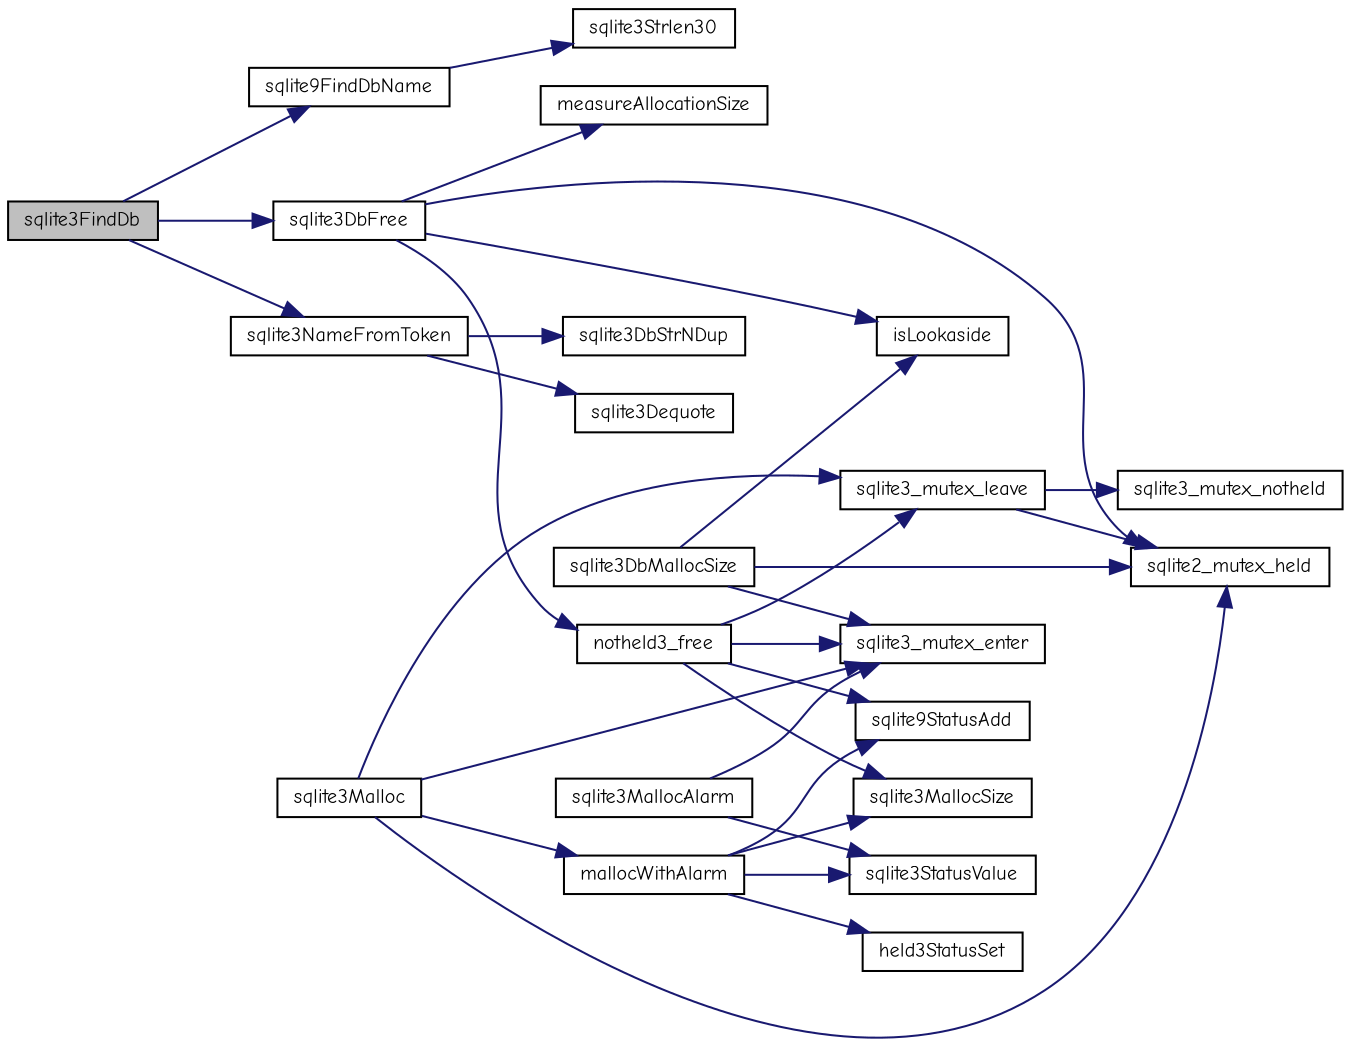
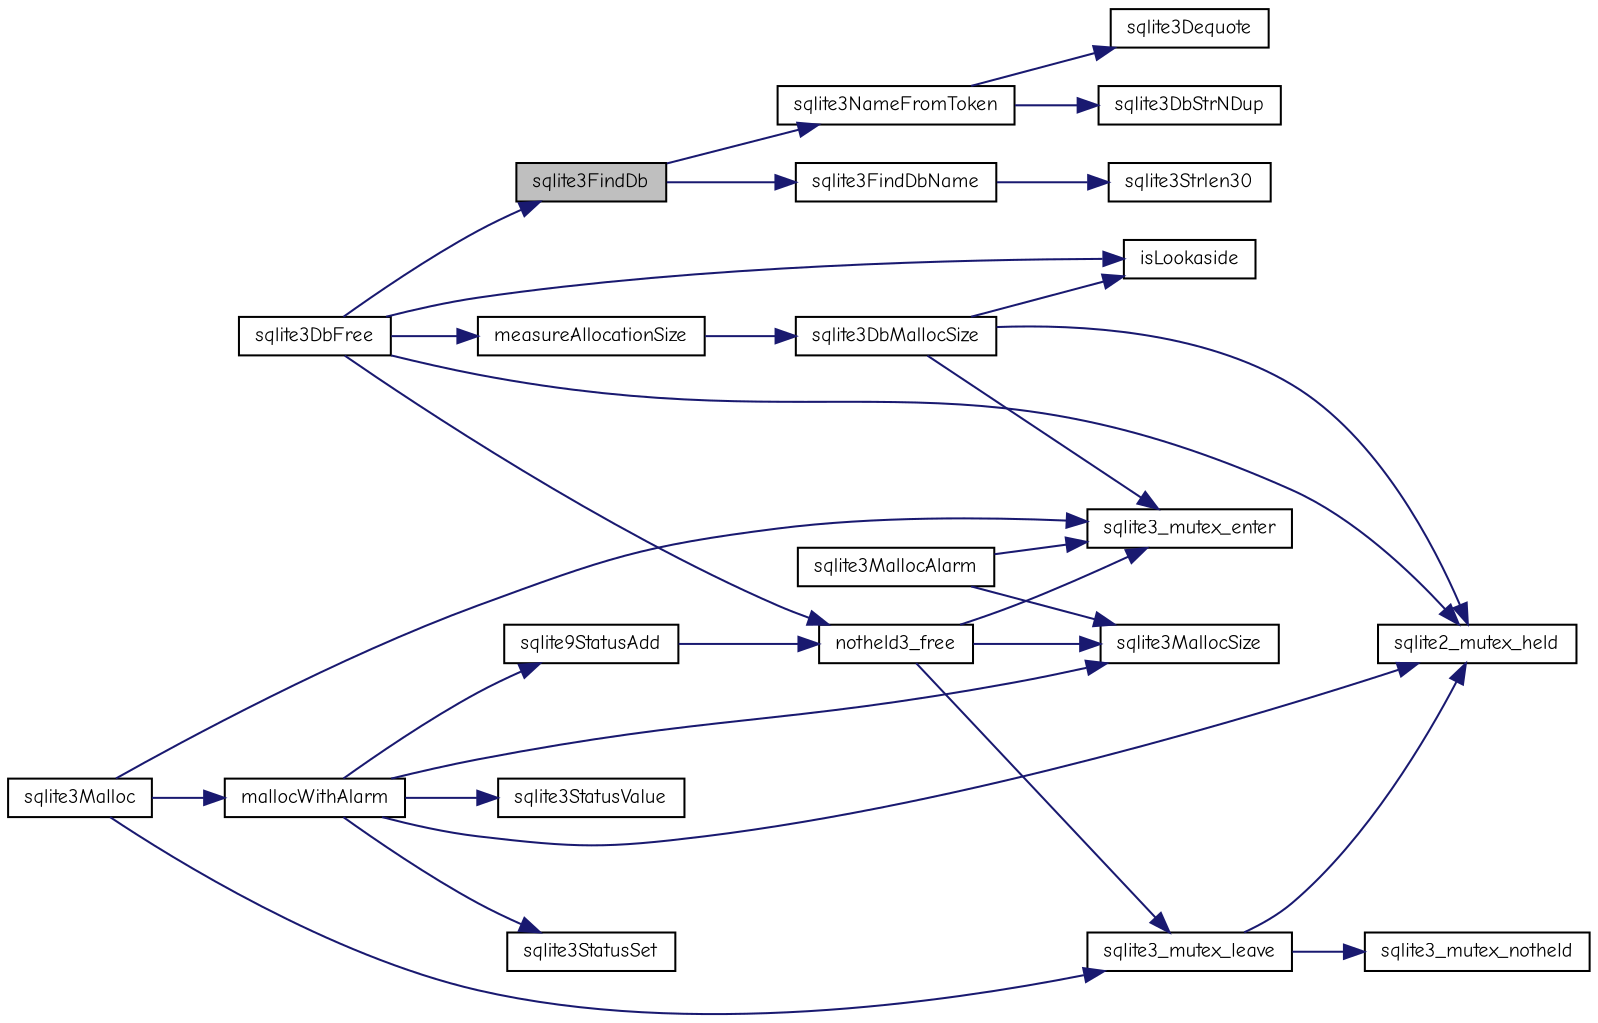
  digraph {
    fontname="Comic Neue"
    rankdir=LR
    node [color=black fillcolor=white fontname="Comic Neue" fontsize=10 shape=record style=filled]
    edge [color=midnightblue fontname="Comic Neue" fontsize=10 labelfontname=FreeSans labelfontsize=10 style=solid]
    n1 [fillcolor=grey75 fontcolor=black height=0.2 label=sqlite3FindDb width=0.4]
    n2 [height=0.2 label=sqlite3NameFromToken width=0.4]
-   n3 [height=0.2 label=sqlite9FindDbName width=0.4]
+   n3 [height=0.2 label=sqlite3FindDbName width=0.4]
    n4 [height=0.2 label=sqlite3DbFree width=0.4]
    n5 [height=0.2 label=sqlite3DbStrNDup width=0.4]
    n6 [height=0.2 label=sqlite3Dequote width=0.4]
    n7 [height=0.2 label=sqlite3Strlen30 width=0.4]
    n8 [height=0.2 label=sqlite2_mutex_held width=0.4]
    n9 [height=0.2 label=measureAllocationSize width=0.4]
    n10 [height=0.2 label=isLookaside width=0.4]
    n11 [height=0.2 label=notheld3_free width=0.4]
    n12 [height=0.2 label=sqlite3Malloc width=0.4]
    n13 [height=0.2 label=sqlite3_mutex_enter width=0.4]
    n14 [height=0.2 label=mallocWithAlarm width=0.4]
    n15 [height=0.2 label=sqlite3_mutex_leave width=0.4]
-   n16 [height=0.2 label=held3StatusSet width=0.4]
+   n16 [height=0.2 label=sqlite3StatusSet width=0.4]
    n17 [height=0.2 label=sqlite3StatusValue width=0.4]
    n18 [height=0.2 label=sqlite3MallocSize width=0.4]
    n19 [height=0.2 label=sqlite9StatusAdd width=0.4]
    n20 [height=0.2 label=sqlite3_mutex_notheld width=0.4]
    n21 [height=0.2 label=sqlite3MallocAlarm width=0.4]
    n22 [height=0.2 label=sqlite3DbMallocSize width=0.4]
    n1 -> n2
    n1 -> n3
-   n1 -> n4
+   n4 -> n1
    n2 -> n5
    n2 -> n6
    n3 -> n7
    n4 -> n8
    n4 -> n9
    n4 -> n10
    n4 -> n11
+   n9 -> n22
    n11 -> n13
    n11 -> n15
    n11 -> n18
-   n11 -> n19
+   n19 -> n11
    n12 -> n13
    n12 -> n14
    n12 -> n15
-   n12 -> n8
+   n14 -> n8
    n14 -> n16
    n14 -> n17
    n14 -> n18
    n14 -> n19
    n15 -> n8
    n15 -> n20
    n21 -> n13
-   n21 -> n17
+   n21 -> n18
    n22 -> n8
    n22 -> n10
    n22 -> n13
  }
